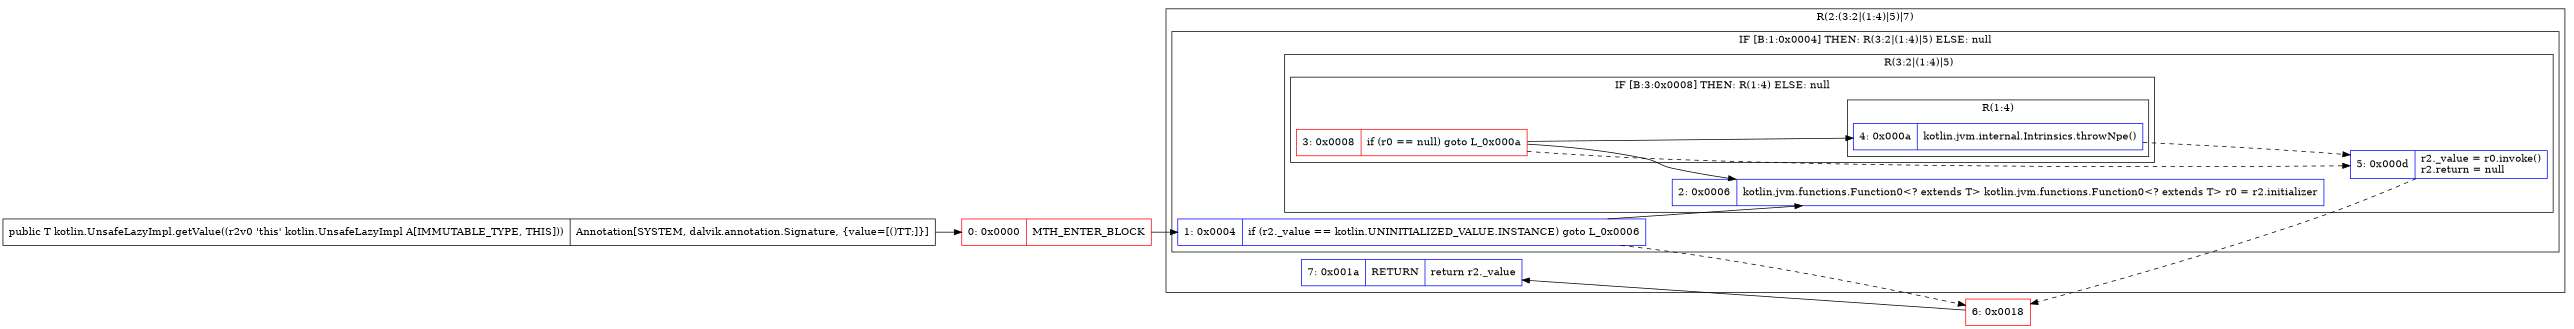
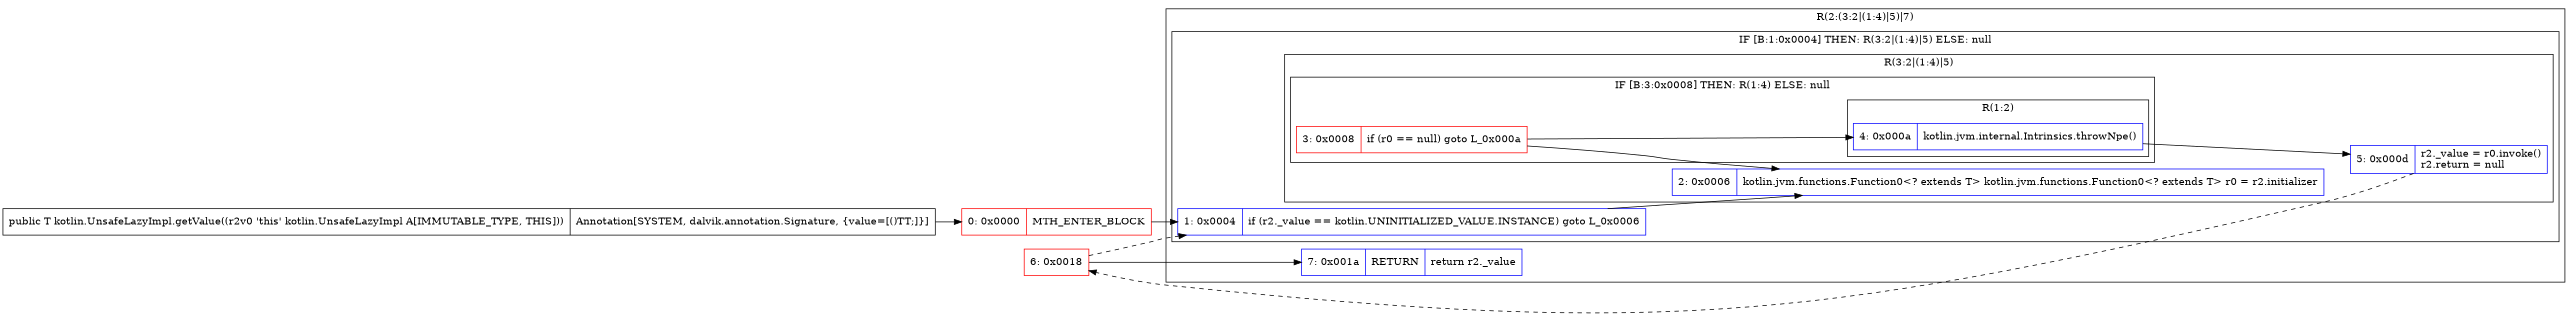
  digraph {
    rankdir=LR
    node [color=blue shape=record]
    n1 [label="{4\:\ 0x000a|kotlin.jvm.internal.Intrinsics.throwNpe()\l}"]
    n2 [color=red label="{3\:\ 0x0008|if (r0 == null) goto L_0x000a\l}"]
    n3 [label="{2\:\ 0x0006|kotlin.jvm.functions.Function0\<? extends T\> kotlin.jvm.functions.Function0\<? extends T\> r0 = r2.initializer\l}"]
    n4 [label="{5\:\ 0x000d|r2._value = r0.invoke()\lr2.return = null\l}"]
    n5 [label="{1\:\ 0x0004|if (r2._value == kotlin.UNINITIALIZED_VALUE.INSTANCE) goto L_0x0006\l}"]
    n6 [label="{7\:\ 0x001a|RETURN\l|return r2._value\l}"]
    n7 [color=red label="{6\:\ 0x0018}"]
    n8 [color=red label="{0\:\ 0x0000|MTH_ENTER_BLOCK\l}"]
    n9 [label="{public T kotlin.UnsafeLazyImpl.getValue((r2v0 'this' kotlin.UnsafeLazyImpl A[IMMUTABLE_TYPE, THIS]))  | Annotation[SYSTEM, dalvik.annotation.Signature, \{value=[()TT;]\}]\l}" color=""]
    subgraph cluster_1 {
      label="R(2:(3:2|(1:4)|5)|7)"
      n6
      subgraph cluster_2 {
        label="IF [B:1:0x0004] THEN: R(3:2|(1:4)|5) ELSE: null"
        n5
        subgraph cluster_3 {
          label="R(3:2|(1:4)|5)"
          n3
          n4
          subgraph cluster_4 {
            label="IF [B:3:0x0008] THEN: R(1:4) ELSE: null"
            n2
            subgraph cluster_5 {
-             label="R(1:4)"
+             label="R(1:2)"
              n1
            }
          }
        }
      }
    }
-   n1 -> n4 [style=dashed]
+   n1 -> n4
    n2 -> n1
    n2 -> n3
-   n2 -> n4 [style=dashed]
    n4 -> n7 [style=dashed]
    n5 -> n3
-   n5 -> n7 [style=dashed]
+   n7 -> n5 [style=dashed]
    n7 -> n6
    n8 -> n5
    n9 -> n8
  }
